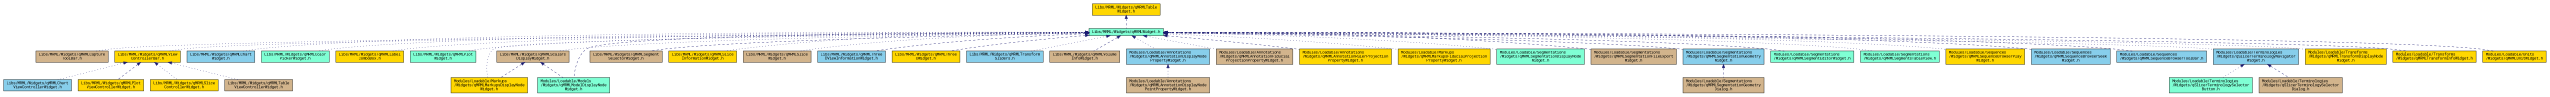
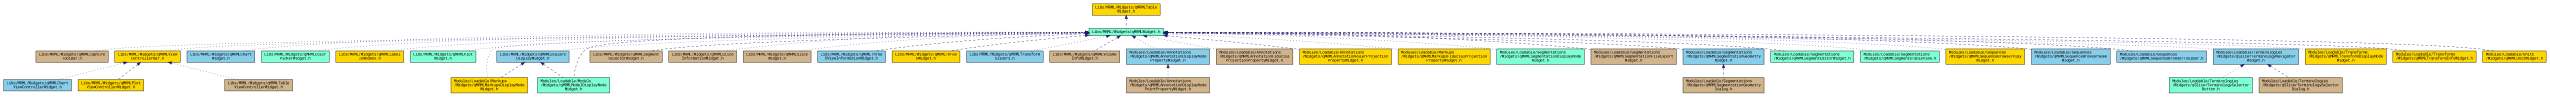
  digraph {
    fontname="Roboto Mono"
    node [color=black fillcolor=gold fontname="Roboto Mono" fontsize=10 shape=record style=filled]
    edge [color=midnightblue dir=back fontname="Roboto Mono" fontsize=10 labelfontname=Helvetica labelfontsize=10 style=dotted]
    n1 [fillcolor=aquamarine fontcolor=black height=0.2 label="Libs/MRML/Widgets/qMRMLWidget.h" width=0.4]
    n2 [fillcolor=tan height=0.2 label="Libs/MRML/Widgets/qMRMLCapture\lToolBar.h" width=0.4]
    n3 [height=0.2 label="Libs/MRML/Widgets/qMRMLView\lControllerBar.h" width=0.4]
    n4 [fillcolor=skyblue height=0.2 label="Libs/MRML/Widgets/qMRMLChart\lWidget.h" width=0.4]
    n5 [fillcolor=aquamarine height=0.2 label="Libs/MRML/Widgets/qMRMLColor\lPickerWidget.h" width=0.4]
    n6 [height=0.2 label="Libs/MRML/Widgets/qMRMLLabel\lComboBox.h" width=0.4]
    n7 [fillcolor=aquamarine height=0.2 label="Libs/MRML/Widgets/qMRMLPlot\lWidget.h" width=0.4]
-   n8 [fillcolor=tan height=0.2 label="Libs/MRML/Widgets/qMRMLScalars\lDisplayWidget.h" width=0.4]
+   n8 [fillcolor=skyblue height=0.2 label="Libs/MRML/Widgets/qMRMLScalars\lDisplayWidget.h" width=0.4]
    n9 [height=0.2 label="Modules/Loadable/Markups\l/Widgets/qMRMLMarkupsDisplayNode\lWidget.h" width=0.4]
    n10 [fillcolor=aquamarine height=0.2 label="Modules/Loadable/Models\l/Widgets/qMRMLModelDisplayNode\lWidget.h" width=0.4]
    n11 [fillcolor=tan height=0.2 label="Libs/MRML/Widgets/qMRMLSegment\lSelectorWidget.h" width=0.4]
-   n12 [height=0.2 label="Libs/MRML/Widgets/qMRMLSlice\lInformationWidget.h" width=0.4]
+   n12 [fillcolor=tan height=0.2 label="Libs/MRML/Widgets/qMRMLSlice\lInformationWidget.h" width=0.4]
    n13 [fillcolor=tan height=0.2 label="Libs/MRML/Widgets/qMRMLSlice\lWidget.h" width=0.4]
    n14 [fillcolor=skyblue height=0.2 label="Libs/MRML/Widgets/qMRMLThree\lDViewInformationWidget.h" width=0.4]
    n15 [height=0.2 label="Libs/MRML/Widgets/qMRMLThree\lDWidget.h" width=0.4]
    n16 [fillcolor=skyblue height=0.2 label="Libs/MRML/Widgets/qMRMLTransform\lSliders.h" width=0.4]
    n17 [fillcolor=tan height=0.2 label="Libs/MRML/Widgets/qMRMLVolume\lInfoWidget.h" width=0.4]
    n18 [fillcolor=skyblue height=0.2 label="Modules/Loadable/Annotations\l/Widgets/qMRMLAnnotationDisplayNode\lPropertyWidget.h" width=0.4]
    n19 [fillcolor=tan height=0.2 label="Modules/Loadable/Annotations\l/Widgets/qMRMLAnnotationFiducial\lProjectionPropertyWidget.h" width=0.4]
    n20 [height=0.2 label="Modules/Loadable/Annotations\l/Widgets/qMRMLAnnotationRulerProjection\lPropertyWidget.h" width=0.4]
    n21 [height=0.2 label="Modules/Loadable/Markups\l/Widgets/qMRMLMarkupsFiducialProjection\lPropertyWidget.h" width=0.4]
    n22 [fillcolor=aquamarine height=0.2 label="Modules/Loadable/Segmentations\l/Widgets/qMRMLSegmentationDisplayNode\lWidget.h" width=0.4]
    n23 [fillcolor=tan height=0.2 label="Modules/Loadable/Segmentations\l/Widgets/qMRMLSegmentationFileExport\lWidget.h" width=0.4]
    n24 [fillcolor=skyblue height=0.2 label="Modules/Loadable/Segmentations\l/Widgets/qMRMLSegmentationGeometry\lWidget.h" width=0.4]
    n25 [fillcolor=aquamarine height=0.2 label="Modules/Loadable/Segmentations\l/Widgets/qMRMLSegmentEditorWidget.h" width=0.4]
    n26 [fillcolor=aquamarine height=0.2 label="Modules/Loadable/Segmentations\l/Widgets/qMRMLSegmentsTableView.h" width=0.4]
    n27 [height=0.2 label="Modules/Loadable/Sequences\l/Widgets/qMRMLSequenceBrowserPlay\lWidget.h" width=0.4]
    n28 [fillcolor=skyblue height=0.2 label="Modules/Loadable/Sequences\l/Widgets/qMRMLSequenceBrowserSeek\lWidget.h" width=0.4]
    n29 [fillcolor=skyblue height=0.2 label="Modules/Loadable/Sequences\l/Widgets/qMRMLSequenceBrowserToolBar.h" width=0.4]
    n30 [fillcolor=skyblue height=0.2 label="Modules/Loadable/Terminologies\l/Widgets/qSlicerTerminologyNavigator\lWidget.h" width=0.4]
    n31 [height=0.2 label="Modules/Loadable/Transforms\l/Widgets/qMRMLTransformDisplayNode\lWidget.h" width=0.4]
    n32 [height=0.2 label="Modules/Loadable/Transforms\l/Widgets/qMRMLTransformInfoWidget.h" width=0.4]
    n33 [height=0.2 label="Modules/Loadable/Units\l/Widgets/qMRMLUnitWidget.h" width=0.4]
    n34 [fillcolor=skyblue height=0.2 label="Libs/MRML/Widgets/qMRMLChart\lViewControllerWidget.h" width=0.4]
    n35 [height=0.2 label="Libs/MRML/Widgets/qMRMLPlot\lViewControllerWidget.h" width=0.4]
-   n36 [height=0.2 label="Libs/MRML/Widgets/qMRMLSlice\lControllerWidget.h" width=0.4]
    n37 [fillcolor=tan height=0.2 label="Libs/MRML/Widgets/qMRMLTable\lViewControllerWidget.h" width=0.4]
    n38 [height=0.2 label="Libs/MRML/Widgets/qMRMLTable\lWidget.h" width=0.4]
    n39 [fillcolor=tan height=0.2 label="Modules/Loadable/Annotations\l/Widgets/qMRMLAnnotationDisplayNode\lPointPropertyWidget.h" width=0.4]
    n40 [fillcolor=tan height=0.2 label="Modules/Loadable/Segmentations\l/Widgets/qMRMLSegmentationGeometry\lDialog.h" width=0.4]
    n41 [fillcolor=aquamarine height=0.2 label="Modules/Loadable/Terminologies\l/Widgets/qSlicerTerminologySelector\lButton.h" width=0.4]
    n42 [fillcolor=tan height=0.2 label="Modules/Loadable/Terminologies\l/Widgets/qSlicerTerminologySelector\lDialog.h" width=0.4]
    n1 -> n2
    n1 -> n3
    n1 -> n4
    n1 -> n5
    n1 -> n6
    n1 -> n7
    n1 -> n8
    n1 -> n9
    n1 -> n10 [style=dashed]
    n1 -> n11 [style=dashed]
    n1 -> n12
    n1 -> n13
    n1 -> n14 [style=dashed]
    n1 -> n15 [style=dashed]
    n1 -> n16
    n1 -> n17 [style=dashed]
    n1 -> n18
    n1 -> n19
    n1 -> n20 [style=dashed]
    n1 -> n21
    n1 -> n22
    n1 -> n23 [style=dashed]
    n1 -> n24 [style=dashed]
    n1 -> n25 [style=dashed]
    n1 -> n26
    n1 -> n27
    n1 -> n28 [style=dashed]
    n1 -> n29 [style=dashed]
    n1 -> n30
    n1 -> n31
    n1 -> n32 [style=dashed]
    n1 -> n33 [style=dashed]
    n3 -> n34
    n3 -> n35 [style=dashed]
-   n3 -> n36
    n3 -> n37
    n8 -> n9 [style=dashed]
    n8 -> n10 [style=dashed]
    n18 -> n39
    n24 -> n40 [style=dashed]
    n30 -> n41
    n30 -> n42 [style=dashed]
    n38 -> n1 [style=dashed]
  }
